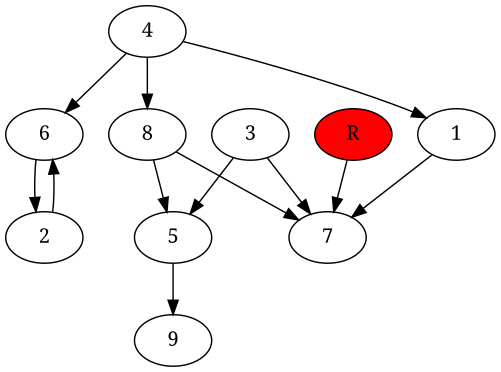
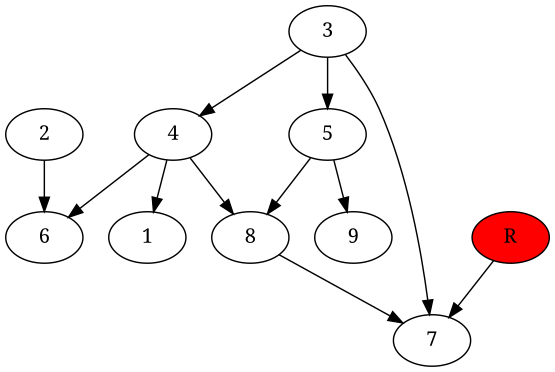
  digraph {
    fontname="Noto Serif"
    node [fontname="Noto Serif"]
    edge [fontname="Noto Serif"]
    1
    7
    2
    6
    3
    4
    5
    8
    9
    R [fillcolor="#ff0000" style=filled]
-   1 -> 7
    2 -> 6
-   6 -> 2
    3 -> 7
+   3 -> 4
    3 -> 5
    4 -> 1
    4 -> 6
    4 -> 8
-   8 -> 5
+   5 -> 8
    5 -> 9
    8 -> 7
    R -> 7
  }
